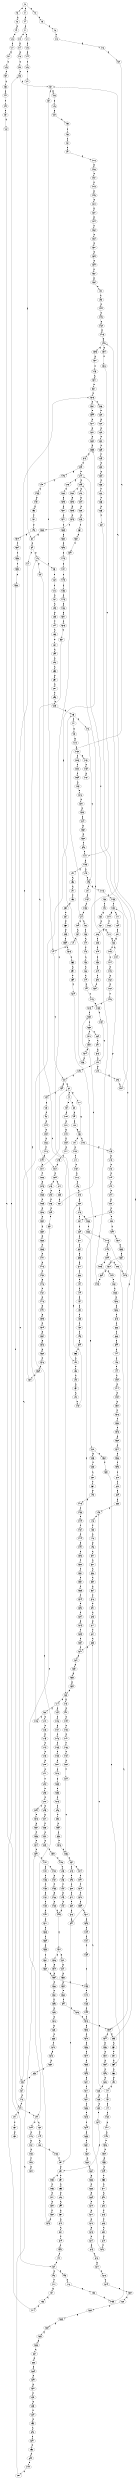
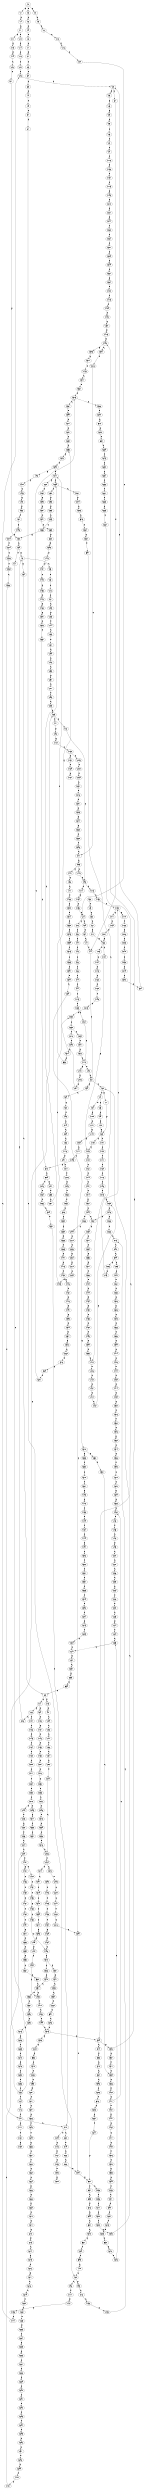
  strict digraph {
    S0
    S1
    S2
    S3
    S4
    S5
    S6
    S7
    S8
    S9
    S10
    S11
    S12
    S13
    S14
    S15
    S16
    S17
    S18
    S19
    S20
    S21
    S22
    S23
    S24
    S25
    S26
    S27
    S28
    S29
    S30
    S31
    S32
    S33
    S34
    S35
    S36
    S37
    S39
    S40
    S41
    S42
    S43
    S44
    S38
    S45
    S46
    S47
    S48
    S49
    S50
    S51
    S52
    S53
    S54
    S55
    S56
    S57
    S58
    S59
    S60
    S61
    S62
    S63
    S64
    S65
    S66
    S67
    S68
    S69
    S70
    S71
    S72
    S73
    S74
    S75
    S76
    S77
    S78
    S79
    S80
    S81
    S82
    S83
    S84
    S85
    S86
    S87
    S88
    S89
    S90
    S91
    S92
    S93
    S94
    S95
    S96
    S97
    S98
    S99
    S100
    S101
    S102
    S103
    S104
    S105
    S106
    S107
    S108
    S109
    S110
    S111
    S112
    S113
    S114
    S115
    S116
    S117
    S118
    S119
    S120
    S121
    S122
    S123
    S124
    S125
    S126
    S127
    S128
    S129
    S130
    S131
    S132
    S133
    S134
    S135
    S136
    S137
    S138
    S139
    S140
    S141
    S142
    S143
    S144
    S145
    S146
    S147
    S148
    S149
    S150
    S151
    S205
    S152
    S153
    S154
    S155
    S156
    S157
    S158
    S159
    S160
    S161
    S162
    S163
    S164
    S165
    S166
    S167
    S168
    S169
    S170
    S171
    S172
    S173
    S174
    S175
    S176
    S177
    S178
    S179
    S180
    S181
    S182
    S183
    S184
    S185
    S186
    S187
    S188
    S189
    S190
    S191
    S192
    S193
    S194
    S195
    S196
    S197
    S198
    S199
    S200
    S201
    S202
    S203
    S204
    S206
    S207
    S208
    S209
    S210
    S211
    S212
    S213
    S214
    S215
    S216
    S217
    S218
    S219
    S220
    S221
    S222
    S223
    S224
    S225
    S226
    S227
    S228
    S229
    S230
    S231
    S232
    S233
    S234
    S235
    S236
    S237
    S238
    S239
    S240
    S241
    S242
    S243
    S244
    S245
    S246
    S247
    S248
    S249
    n251 [label=S850]
    S251
    S252
    S253
    S254
    S255
    S256
    S257
    S258
    S259
    S260
    S261
    S262
    S263
    S264
    S265
    S266
    S267
    S268
    S269
    S270
    S271
    S272
    S273
    S274
    S275
    S276
    S277
    S278
    S279
    S280
    S281
    S282
    S283
    S284
    S285
    S286
    S287
    S288
    S289
    S290
    S291
    S292
    S293
    S294
    S295
    S296
    S297
    S298
    S299
    S300
    S301
    S302
    S303
    S304
    S305
    S306
    S307
    S308
    S309
    S310
    S311
    S312
    S313
    S314
    S315
    S316
    S317
    S318
    S319
    S320
    S321
    S322
    S323
    S324
    S325
    S326
    S327
    S328
    S329
    S330
    S331
    S332
    S333
    S334
    S335
    S336
    S337
    S338
    S339
    S340
    S341
    S342
    S343
    S344
    S345
    S346
    S347
    S348
    S349
    S350
    S351
    S352
    S353
    S354
    S355
    S356
    S357
    S358
    S359
    S360
    S361
    S362
    S363
    S364
    S365
    S366
    S367
    S368
    S369
    S370
    S371
    S372
    S373
    S374
-   S375
    S376
    S377
    S378
    S379
    S380
    S381
    S382
    S383
    S384
    S385
    S386
    S387
    S388
    S389
    S390
    S391
    S392
    S393
    S394
    S395
    S396
    S397
    S398
    S399
    S400
    S401
    S402
    S403
    S404
    S405
    S406
    S407
    S408
    S409
    S410
    S411
    S412
    S413
    S414
    S415
    S416
    S417
    S418
    S419
    S420
    S421
    S422
    S423
    S424
    S425
    S426
    S427
    S428
    S429
    S430
    S431
    S432
    S433
    S434
    S435
    S436
    S437
    S438
    S439
    S440
    S441
    S442
    S443
    S444
    S445
    S446
    S447
    S448
    S449
    S450
    S451
    S452
    S453
    S454
    S455
    S456
    S457
    S458
    S459
    S460
    S461
    S462
    S463
    S464
    S465
    S466
    S467
    S468
    S469
    S470
    S471
    S472
    S473
    S474
    S475
    S476
    S477
    S478
    S479
    S480
    S481
    S482
    S483
    S484
    S485
    S486
    S487
    S488
    S489
    S490
    S491
    S492
    S493
    S494
    S495
    S496
    S497
    S498
    S499
    S500
    S501
    S502
    S503
    S504
    S505
    S506
    S507
    S508
    S509
    S510
    S511
    S512
    S513
    S514
    S515
    S516
    S517
    S518
    S519
    S520
    S521
    S522
    S523
    S524
    S525
    S526
    S527
    S528
    S529
    S530
    S531
    S532
    n534 [label=S733]
    S534
    S535
    S536
    S537
    S538
    S539
    S540
    S541
    S542
    S543
    S544
    S545
    S546
    S547
    S548
    S549
    S550
    S551
    S552
    S553
    S554
    S555
    S556
    S557
    S558
    S559
    S560
    S561
    S562
    S563
    S564
    S565
    S566
    S567
    S568
    S569
    S570
    S571
    S572
    S573
    S574
    S575
    S576
    S577
    S578
    S579
    S580
    S581
    S582
    S583
    S584
    S585
    S586
    S587
    S588
    S589
    S590
    S591
    S592
    S593
    S594
    S595
    S596
    S597
    S598
    S599
    S600
    S601
    S602
    S603
    S604
    S605
    S606
    S607
    S608
    S609
    S610
    S611
    S612
    S613
    S614
    S615
    S616
    S617
    S618
    S619
    S620
    S621
    S622
    S623
    S624
    S625
    S626
    S627
    S628
    S629
    S630
    S631
    S632
    S633
    S634
    S635
    S636
    S637
    S638
    S639
    S640
    S641
    S642
    S643
    S644
    S645
    S646
    S647
    S648
    S649
    S650
    S651
    S652
    S653
    S654
    S655
    S656
    S657
    S658
    S659
    S660
    S661
    S662
    S663
    S664
    S665
    S666
    S667
    S668
    S669
    S670
    S671
    S672
    S673
    S674
    S675
    S676
    S677
    S678
    S679
    S680
    S681
    S682
    S683
    S684
    S685
    S686
    S687
    S688
    S689
    S690
    S691
    S692
    S693
    S694
    S695
    S696
    S697
    S698
    S699
    S700
    S701
    S0 -> S1 [label=C]
    S0 -> S2 [label=G]
    S0 -> S3 [label=T]
    S1 -> S4 [label=C]
    S2 -> S5 [label=C]
    S3 -> S6 [label=C]
    S4 -> S7 [label=G]
    S5 -> S8 [label=G]
    S6 -> S9 [label=G]
    S7 -> S10 [label=T]
    S7 -> S11 [label=C]
    S8 -> S12 [label=C]
    S9 -> S13 [label=T]
    S10 -> S14 [label=A]
    S11 -> S15 [label=A]
    S12 -> S16 [label=A]
    S13 -> S17 [label=G]
    S14 -> S18 [label=G]
    S15 -> S19 [label=A]
    S16 -> S20 [label=G]
    S17 -> S21 [label=A]
    S18 -> S22 [label=C]
    S19 -> S23 [label=C]
    S20 -> S24 [label=C]
    S21 -> S25 [label=C]
    S22 -> S26 [label=C]
    S23 -> S27 [label=C]
    S24 -> S28 [label=G]
    S24 -> S29 [label=C]
    S25 -> S30 [label=C]
    S26 -> S31 [label=G]
    S27 -> S32 [label=A]
    S28 -> S33 [label=G]
    S29 -> S34 [label=G]
    S30 -> S35 [label=G]
    S31 -> S36 [label=A]
    S31 -> S37 [label=G]
    S32 -> S39 [label=G]
    S33 -> S40 [label=G]
    S34 -> S41 [label=G]
    S35 -> S42 [label=G]
    S36 -> S43 [label=A]
    S37 -> S44 [label=T]
    S39 -> S46 [label=A]
    S39 -> S47 [label=T]
    S40 -> S48 [label=T]
    S41 -> S44 [label=T]
    S42 -> S49 [label=T]
    S43 -> S50 [label=A]
    S44 -> S51 [label=G]
    S38 -> S45 [label=T]
    S45 -> S52 [label=G]
    S46 -> S53 [label=C]
    S46 -> S54 [label=A]
    S47 -> S55 [label=C]
    S48 -> S56 [label=G]
    S49 -> S57 [label=C]
    S50 -> S58 [label=C]
    S51 -> S59 [label=A]
    S51 -> S60 [label=G]
    S52 -> S61 [label=G]
    S53 -> S62 [label=T]
    S54 -> S63 [label=C]
    S55 -> S64 [label=T]
    S55 -> S65 [label=G]
    S56 -> S66 [label=C]
    S57 -> S67 [label=G]
    S58 -> S68 [label=C]
    S59 -> S69 [label=C]
    S60 -> S70 [label=T]
    S60 -> S71 [label=A]
    S61 -> S72 [label=A]
    S62 -> S73 [label=C]
    S63 -> S74 [label=C]
    S63 -> S75 [label=A]
    S64 -> S76 [label=C]
    S65 -> S77 [label=T]
    S65 -> S78 [label=C]
    S66 -> S79 [label=C]
    S67 -> S80 [label=C]
    S68 -> S81 [label=C]
    S69 -> S82 [label=G]
    S70 -> S83 [label=G]
    S70 -> S84 [label=T]
    S71 -> S85 [label=A]
    S72 -> S86 [label=A]
    S73 -> S87 [label=C]
    S74 -> S88 [label=A]
    S74 -> S89 [label=G]
    S75 -> S90 [label=G]
    S76 -> S91 [label=T]
    S77 -> S92 [label=A]
    S78 -> S93 [label=G]
    S79 -> S94 [label=G]
    S80 -> S95 [label=A]
    S80 -> S96 [label=G]
    S81 -> S97 [label=C]
    S82 -> S98 [label=T]
    S83 -> S99 [label=G]
    S84 -> S100 [label=A]
    S85 -> S101 [label=C]
    S85 -> S102 [label=G]
    S86 -> S103 [label=T]
    S86 -> S104 [label=G]
    S87 -> S105 [label=C]
    S88 -> S106 [label=G]
    S88 -> S107 [label=C]
    S89 -> S108 [label=G]
    S90 -> S109 [label=C]
    S91 -> S110 [label=C]
    S91 -> S111 [label=G]
    S92 -> S112 [label=A]
    S93 -> S113 [label=G]
    S93 -> S114 [label=C]
    S94 -> S115 [label=C]
    S95 -> S116 [label=C]
    S96 -> S117 [label=T]
    S97 -> S118 [label=G]
    S98 -> S119 [label=G]
    S99 -> S120 [label=A]
    S100 -> S121 [label=G]
    S101 -> S122 [label=C]
    S102 -> S123 [label=A]
    S103 -> S124 [label=G]
    S104 -> S123 [label=A]
    S105 -> S125 [label=A]
    S106 -> S46 [label=A]
    S107 -> S126 [label=C]
    S108 -> S127 [label=A]
    S109 -> S128 [label=C]
    S110 -> S129 [label=T]
    S110 -> S130 [label=G]
    S111 -> S131 [label=T]
    S112 -> S132 [label=G]
    S113 -> S133 [label=C]
    S114 -> S134 [label=A]
    S115 -> S135 [label=C]
    S116 -> S136 [label=G]
    S117 -> S137 [label=A]
    S118 -> S138 [label=A]
    S119 -> S139 [label=G]
    S120 -> S85 [label=A]
    S121 -> S140 [label=A]
    S122 -> S141 [label=T]
    S123 -> S142 [label=A]
    S124 -> S143 [label=G]
    S125 -> S144 [label=T]
    S126 -> S145 [label=A]
    S127 -> S146 [label=C]
    S128 -> S147 [label=G]
    S129 -> S148 [label=G]
    S130 -> S149 [label=T]
    S131 -> S150 [label=A]
    S132 -> S151 [label=A]
    S132 -> S205 [label=G]
    S133 -> S152 [label=T]
    S134 -> S153 [label=G]
    S135 -> S154 [label=G]
    S136 -> S155 [label=C]
    S137 -> S156 [label=G]
    S138 -> S157 [label=C]
    S139 -> S158 [label=G]
    S140 -> S159 [label=A]
    S141 -> S160 [label=C]
    S142 -> S161 [label=C]
    S143 -> S162 [label=G]
    S144 -> S163 [label=C]
    S145 -> S164 [label=C]
    S146 -> S165 [label=G]
    S147 -> S166 [label=T]
    S148 -> S167 [label=A]
    S149 -> S168 [label=G]
    S151 -> S169 [label=C]
    S205 -> S222 [label=C]
    S152 -> S170 [label=A]
    S152 -> S171 [label=G]
    S153 -> S24 [label=C]
    S154 -> S172 [label=G]
    S155 -> S173 [label=G]
    S156 -> S174 [label=C]
    S157 -> S175 [label=T]
    S158 -> S176 [label=T]
    S159 -> S177 [label=G]
    S160 -> S178 [label=G]
    S161 -> S179 [label=G]
    S162 -> S180 [label=G]
    S163 -> S181 [label=T]
    S164 -> S182 [label=C]
    S165 -> S183 [label=C]
    S166 -> S184 [label=C]
    S167 -> S185 [label=G]
    S168 -> S186 [label=G]
    S169 -> S187 [label=G]
    S170 -> S188 [label=T]
    S171 -> S189 [label=G]
    S172 -> S190 [label=T]
    S172 -> S191 [label=A]
    S173 -> S192 [label=C]
    S174 -> S26 [label=C]
    S175 -> S193 [label=A]
    S176 -> S194 [label=A]
    S177 -> S195 [label=G]
    S178 -> S196 [label=G]
    S179 -> S197 [label=G]
    S180 -> S198 [label=T]
    S181 -> S199 [label=G]
    S182 -> S200 [label=C]
    S183 -> S201 [label=C]
    S184 -> S202 [label=C]
    S185 -> S203 [label=T]
    S186 -> S204 [label=T]
    S188 -> S206 [label=A]
    S189 -> S207 [label=A]
    S190 -> S51 [label=G]
    S191 -> S208 [label=A]
    S192 -> S209 [label=G]
    S193 -> S210 [label=G]
    S194 -> S211 [label=C]
    S195 -> S212 [label=G]
    S196 -> S213 [label=C]
    S197 -> S214 [label=C]
    S198 -> S215 [label=C]
    S199 -> S216 [label=C]
    S200 -> S217 [label=C]
    S201 -> S218 [label=C]
    S202 -> S219 [label=T]
    S203 -> S220 [label=A]
    S204 -> S221 [label=A]
    S206 -> S223 [label=G]
    S207 -> S86 [label=A]
    S208 -> S224 [label=C]
    S209 -> S225 [label=C]
    S209 -> S226 [label=G]
    S210 -> S227 [label=A]
    S211 -> S228 [label=T]
    S212 -> S229 [label=G]
    S213 -> S230 [label=A]
    S214 -> S231 [label=A]
    S215 -> S232 [label=C]
    S216 -> S233 [label=C]
    S217 -> S234 [label=T]
    S218 -> S235 [label=A]
    S219 -> S236 [label=C]
    S221 -> S237 [label=T]
    S221 -> S238 [label=C]
    S222 -> S239 [label=T]
    S223 -> S240 [label=T]
    S224 -> S241 [label=T]
    S225 -> S242 [label=G]
    S226 -> S243 [label=C]
    S227 -> S244 [label=A]
    S228 -> S245 [label=A]
    S229 -> S246 [label=T]
    S229 -> S247 [label=G]
    S230 -> S248 [label=C]
    S231 -> S249 [label=C]
    S232 -> n251 [label=G]
    S233 -> S251 [label=A]
    S234 -> S252 [label=T]
    S235 -> S253 [label=T]
    S236 -> S254 [label=T]
    S237 -> S255 [label=G]
    S238 -> S256 [label=C]
    S239 -> S257 [label=C]
    S240 -> S258 [label=A]
    S241 -> S259 [label=G]
    S241 -> S260 [label=A]
    S242 -> S261 [label=T]
    S243 -> S152 [label=T]
    S244 -> S262 [label=T]
    S245 -> S263 [label=T]
    S246 -> S264 [label=C]
    S247 -> S265 [label=T]
    S248 -> S266 [label=G]
    S248 -> S267 [label=C]
    S249 -> S267 [label=C]
    S249 -> S268 [label=T]
    n251 -> S269 [label=C]
    n251 -> S270 [label=T]
    S251 -> S271 [label=G]
    S252 -> S272 [label=C]
    S253 -> S273 [label=C]
    S254 -> S274 [label=T]
    S254 -> S275 [label=G]
    S255 -> S276 [label=A]
    S256 -> S277 [label=G]
    S257 -> S278 [label=T]
    S258 -> S279 [label=G]
    S259 -> S280 [label=C]
    S259 -> S281 [label=G]
    S260 -> S282 [label=C]
    S261 -> S283 [label=C]
    S262 -> S284 [label=C]
    S263 -> S285 [label=T]
    S264 -> S286 [label=T]
    S265 -> S287 [label=C]
    S266 -> S288 [label=C]
    S267 -> S289 [label=G]
    S268 -> S290 [label=G]
    S269 -> S291 [label=C]
    S270 -> S292 [label=C]
    S271 -> S293 [label=T]
    S272 -> S294 [label=C]
    S272 -> S295 [label=G]
    S273 -> S296 [label=G]
    S274 -> S297 [label=C]
    S275 -> S298 [label=T]
    S276 -> S299 [label=G]
    S277 -> S300 [label=G]
    S278 -> S301 [label=C]
    S279 -> S302 [label=C]
    S280 -> S303 [label=A]
    S281 -> S304 [label=A]
    S282 -> S305 [label=A]
    S283 -> S306 [label=G]
    S284 -> S307 [label=G]
    S285 -> S308 [label=G]
    S286 -> S309 [label=C]
    S287 -> S232 [label=C]
    S288 -> S173 [label=G]
    S289 -> S310 [label=A]
    S289 -> S311 [label=G]
    S290 -> S312 [label=G]
    S291 -> S313 [label=G]
    S292 -> S314 [label=G]
    S293 -> S315 [label=C]
    S294 -> S316 [label=T]
    S295 -> S317 [label=A]
    S296 -> S318 [label=T]
    S297 -> S319 [label=T]
    S298 -> S320 [label=C]
    S299 -> S321 [label=C]
    S300 -> S322 [label=T]
    S301 -> S323 [label=G]
    S302 -> S324 [label=C]
    S303 -> S325 [label=A]
    S304 -> S326 [label=C]
    S305 -> S327 [label=A]
    S306 -> S328 [label=A]
    S307 -> S329 [label=G]
    S308 -> S330 [label=G]
    S309 -> S331 [label=T]
    S310 -> S332 [label=G]
    S310 -> S333 [label=A]
    S311 -> S334 [label=G]
    S312 -> S335 [label=G]
    S313 -> S172 [label=G]
    S314 -> S336 [label=G]
    S315 -> S65 [label=G]
    S316 -> S337 [label=G]
    S317 -> S338 [label=T]
    S318 -> S339 [label=C]
    S319 -> S340 [label=C]
    S320 -> S341 [label=G]
    S321 -> S342 [label=G]
    S322 -> S343 [label=G]
    S323 -> S344 [label=A]
    S324 -> S31 [label=G]
    S325 -> S345 [label=C]
    S326 -> S346 [label=C]
    S327 -> S347 [label=C]
    S328 -> S348 [label=C]
    S329 -> S349 [label=G]
    S330 -> S350 [label=A]
    S331 -> S110 [label=C]
    S332 -> S351 [label=T]
    S333 -> S352 [label=T]
    S334 -> S353 [label=A]
    S335 -> S354 [label=A]
    S336 -> S355 [label=A]
    S337 -> S356 [label=T]
    S338 -> S357 [label=C]
    S339 -> S358 [label=C]
    S340 -> S359 [label=G]
    S341 -> S360 [label=T]
    S342 -> S361 [label=G]
    S343 -> S60 [label=G]
    S344 -> S362 [label=A]
    S345 -> S363 [label=C]
    S346 -> S364 [label=C]
    S347 -> S365 [label=G]
    S348 -> S366 [label=G]
    S349 -> S367 [label=T]
    S350 -> S368 [label=A]
    S351 -> S369 [label=C]
    S352 -> S370 [label=G]
    S353 -> S371 [label=A]
    S354 -> S372 [label=A]
    S355 -> S373 [label=A]
    S356 -> S374 [label=C]
-   S357 -> S375 [label=G]
    S358 -> S376 [label=T]
    S359 -> S377 [label=G]
    S360 -> S378 [label=G]
    S361 -> S379 [label=T]
    S362 -> S380 [label=G]
    S363 -> S32 [label=A]
    S364 -> S381 [label=G]
    S365 -> S382 [label=A]
    S366 -> S383 [label=C]
    S367 -> S384 [label=A]
    S368 -> S385 [label=C]
    S369 -> S386 [label=C]
    S370 -> S387 [label=T]
    S371 -> S388 [label=T]
    S372 -> S389 [label=C]
    S373 -> S390 [label=C]
    S374 -> S391 [label=C]
-   S375 -> S392 [label=T]
    S376 -> S236 [label=C]
    S377 -> S393 [label=A]
    S378 -> S394 [label=G]
    S379 -> S395 [label=C]
    S380 -> S396 [label=T]
    S381 -> S397 [label=T]
    S382 -> S398 [label=A]
    S383 -> S399 [label=G]
    S384 -> S400 [label=T]
    S385 -> S401 [label=G]
    S386 -> S402 [label=A]
    S387 -> S403 [label=A]
    S388 -> S404 [label=T]
    S389 -> S405 [label=T]
    S390 -> S241 [label=T]
    S390 -> S406 [label=A]
    S391 -> S407 [label=T]
    S392 -> S408 [label=T]
    S393 -> S409 [label=G]
    S394 -> S204 [label=T]
    S395 -> S410 [label=G]
    S396 -> S411 [label=C]
    S397 -> S412 [label=C]
    S398 -> S413 [label=A]
    S399 -> S414 [label=C]
    S400 -> S415 [label=C]
    S401 -> S416 [label=G]
    S402 -> S417 [label=G]
    S403 -> S418 [label=G]
    S404 -> S419 [label=G]
    S405 -> S259 [label=G]
    S406 -> S420 [label=G]
    S407 -> S421 [label=A]
    S407 -> S422 [label=T]
    S408 -> S423 [label=T]
    S409 -> S424 [label=A]
    S410 -> S80 [label=C]
    S411 -> S425 [label=G]
    S412 -> S426 [label=T]
    S413 -> S427 [label=A]
    S414 -> S428 [label=C]
    S415 -> S429 [label=C]
    S416 -> S430 [label=T]
    S417 -> S431 [label=T]
    S417 -> S432 [label=C]
    S418 -> S433 [label=T]
    S419 -> S434 [label=A]
    S420 -> S435 [label=G]
    S421 -> S436 [label=C]
    S422 -> S437 [label=G]
    S423 -> S438 [label=G]
    S424 -> S439 [label=G]
    S425 -> S440 [label=C]
    S425 -> S441 [label=A]
    S426 -> S442 [label=C]
    S427 -> S443 [label=C]
    S428 -> S444 [label=T]
    S429 -> S445 [label=C]
    S430 -> S446 [label=A]
    S431 -> S447 [label=A]
    S432 -> S448 [label=T]
    S433 -> S449 [label=T]
    S434 -> S450 [label=A]
    S435 -> S451 [label=A]
    S436 -> S452 [label=T]
    S437 -> S453 [label=T]
    S438 -> S454 [label=T]
    S439 -> S455 [label=G]
    S440 -> S93 [label=G]
    S441 -> S456 [label=G]
    S442 -> S457 [label=G]
    S443 -> S458 [label=A]
    S444 -> S459 [label=C]
    S445 -> S460 [label=G]
    S446 -> S461 [label=C]
    S447 -> S462 [label=G]
    S448 -> S463 [label=T]
    S449 -> S464 [label=T]
    S450 -> S465 [label=C]
    S451 -> S466 [label=A]
    S452 -> S467 [label=A]
    S453 -> S468 [label=A]
    S454 -> S469 [label=A]
    S455 -> S470 [label=T]
    S456 -> S471 [label=G]
    S457 -> S472 [label=G]
    S458 -> S473 [label=G]
    S459 -> S474 [label=G]
    S460 -> S475 [label=A]
    S461 -> S476 [label=G]
    S462 -> S477 [label=G]
    S463 -> S478 [label=C]
    S464 -> S479 [label=C]
    S465 -> S480 [label=C]
    S466 -> S481 [label=T]
    S467 -> S482 [label=C]
    S468 -> S483 [label=G]
    S469 -> S484 [label=G]
    S470 -> S485 [label=C]
    S471 -> S486 [label=T]
    S472 -> S487 [label=C]
    S473 -> S488 [label=A]
    S474 -> S489 [label=G]
    S475 -> S490 [label=A]
    S476 -> S491 [label=A]
    S477 -> S492 [label=G]
    S478 -> S493 [label=A]
    S479 -> S494 [label=A]
    S480 -> S495 [label=C]
    S481 -> S496 [label=A]
    S482 -> S497 [label=C]
    S483 -> S498 [label=G]
    S484 -> S498 [label=G]
    S485 -> S499 [label=C]
    S486 -> S500 [label=A]
    S487 -> S230 [label=A]
    S488 -> S501 [label=A]
    S489 -> S502 [label=G]
    S490 -> S503 [label=A]
    S490 -> S504 [label=G]
    S491 -> S505 [label=A]
    S492 -> S506 [label=T]
    S493 -> S507 [label=C]
    S494 -> S508 [label=C]
    S495 -> S509 [label=G]
    S496 -> S510 [label=G]
    S497 -> S511 [label=A]
    S498 -> S512 [label=A]
    S499 -> S513 [label=C]
    S500 -> S514 [label=T]
    S501 -> S515 [label=G]
    S502 -> S516 [label=C]
    S503 -> S517 [label=G]
    S504 -> S518 [label=T]
    S505 -> S519 [label=G]
    S506 -> S520 [label=C]
    S507 -> S521 [label=G]
    S508 -> S522 [label=T]
    S509 -> S523 [label=T]
    S510 -> S524 [label=T]
    S511 -> S525 [label=G]
    S512 -> S526 [label=G]
    S512 -> S527 [label=A]
    S513 -> S528 [label=A]
    S513 -> S529 [label=G]
    S514 -> S530 [label=A]
    S515 -> S531 [label=G]
    S516 -> S532 [label=T]
    S517 -> n534 [label=T]
    S518 -> S411 [label=C]
    S519 -> S534 [label=A]
    S520 -> S535 [label=A]
    S521 -> S536 [label=C]
    S522 -> S537 [label=C]
    S523 -> S412 [label=C]
    S524 -> S538 [label=C]
    S525 -> S539 [label=G]
    S526 -> S540 [label=A]
    S527 -> S541 [label=A]
    S528 -> S542 [label=G]
    S529 -> S543 [label=A]
    S529 -> S544 [label=G]
    S530 -> S545 [label=A]
    S531 -> S212 [label=G]
    S532 -> S546 [label=C]
    n534 -> S547 [label=G]
    S534 -> S548 [label=A]
    S535 -> S549 [label=C]
    S536 -> S550 [label=C]
    S537 -> S551 [label=C]
    S538 -> S552 [label=T]
    S539 -> S553 [label=A]
    S540 -> S554 [label=G]
    S541 -> S555 [label=G]
    S542 -> S556 [label=A]
    S543 -> S490 [label=A]
    S543 -> S557 [label=G]
    S544 -> S558 [label=A]
    S545 -> S559 [label=G]
    S546 -> S560 [label=A]
    S547 -> S561 [label=T]
    S548 -> S562 [label=G]
    S549 -> S563 [label=T]
    S550 -> S564 [label=C]
    S551 -> S565 [label=T]
    S552 -> S566 [label=C]
    S553 -> S567 [label=G]
    S554 -> S455 [label=G]
    S554 -> S568 [label=T]
    S555 -> S569 [label=G]
    S556 -> S570 [label=G]
    S557 -> S571 [label=T]
    S558 -> S572 [label=G]
    S559 -> S573 [label=T]
    S560 -> S574 [label=C]
    S561 -> S575 [label=C]
    S562 -> S576 [label=T]
    S563 -> S577 [label=C]
    S564 -> S578 [label=T]
    S565 -> S579 [label=T]
    S566 -> S91 [label=T]
    S567 -> S580 [label=A]
    S568 -> S581 [label=C]
    S569 -> S582 [label=T]
    S570 -> S583 [label=C]
    S571 -> S369 [label=C]
    S572 -> S584 [label=G]
    S573 -> S585 [label=C]
    S574 -> S586 [label=G]
    S575 -> S587 [label=G]
    S575 -> S588 [label=C]
    S576 -> S589 [label=G]
    S577 -> S590 [label=G]
    S578 -> S591 [label=T]
    S579 -> S592 [label=T]
    S580 -> S554 [label=G]
    S581 -> S593 [label=A]
    S582 -> S594 [label=C]
    S583 -> S595 [label=C]
    S584 -> S596 [label=C]
    S585 -> S597 [label=G]
    S586 -> S598 [label=T]
    S587 -> S599 [label=T]
    S588 -> S600 [label=T]
    S589 -> S601 [label=T]
    S590 -> S602 [label=C]
    S591 -> S603 [label=C]
    S592 -> S604 [label=C]
    S593 -> S605 [label=G]
    S594 -> S606 [label=C]
    S595 -> S607 [label=A]
    S596 -> S608 [label=G]
    S597 -> S609 [label=T]
    S598 -> S610 [label=C]
    S599 -> S611 [label=C]
    S600 -> S612 [label=G]
    S601 -> S575 [label=C]
    S602 -> S613 [label=T]
    S603 -> S614 [label=A]
    S604 -> S615 [label=A]
    S605 -> S616 [label=G]
    S606 -> S513 [label=C]
    S607 -> S617 [label=C]
    S608 -> S618 [label=T]
    S609 -> S619 [label=G]
    S610 -> S620 [label=C]
    S611 -> S621 [label=G]
    S612 -> S622 [label=G]
    S613 -> S623 [label=T]
    S614 -> S624 [label=T]
    S615 -> S625 [label=T]
    S616 -> S626 [label=A]
    S617 -> S627 [label=G]
    S618 -> S628 [label=G]
    S619 -> S394 [label=G]
    S620 -> S629 [label=A]
    S621 -> S630 [label=G]
    S622 -> S631 [label=C]
    S623 -> S632 [label=C]
    S624 -> S633 [label=C]
    S625 -> S634 [label=C]
    S626 -> S635 [label=C]
    S627 -> S636 [label=G]
    S628 -> S637 [label=G]
    S629 -> S638 [label=G]
    S630 -> S355 [label=A]
    S631 -> S639 [label=C]
    S632 -> S640 [label=A]
    S633 -> S641 [label=C]
    S634 -> S641 [label=C]
    S635 -> S642 [label=C]
    S636 -> S643 [label=T]
    S637 -> S644 [label=T]
    S638 -> S432 [label=C]
    S639 -> S645 [label=T]
    S640 -> S646 [label=T]
    S641 -> S647 [label=A]
    S642 -> S648 [label=A]
    S643 -> S649 [label=T]
    S644 -> S221 [label=A]
    S645 -> S650 [label=G]
    S646 -> S633 [label=C]
    S647 -> S651 [label=G]
    S648 -> S652 [label=G]
    S649 -> S653 [label=A]
    S650 -> S654 [label=G]
    S651 -> S655 [label=A]
    S652 -> S656 [label=T]
    S653 -> S657 [label=C]
    S654 -> S658 [label=G]
    S655 -> S659 [label=A]
    S656 -> S55 [label=C]
    S657 -> S660 [label=T]
    S658 -> S661 [label=T]
    S659 -> S63 [label=C]
    S660 -> S662 [label=G]
    S661 -> S663 [label=C]
    S662 -> S664 [label=C]
    S663 -> S665 [label=C]
    S664 -> S666 [label=A]
    S665 -> S667 [label=C]
    S666 -> S668 [label=G]
    S667 -> S529 [label=G]
    S668 -> S669 [label=A]
    S669 -> S670 [label=C]
    S670 -> S671 [label=G]
    S671 -> S672 [label=G]
    S672 -> S673 [label=A]
    S673 -> S674 [label=C]
    S674 -> S675 [label=A]
    S675 -> S676 [label=C]
    S676 -> S677 [label=A]
    S677 -> S678 [label=C]
    S678 -> S679 [label=C]
    S679 -> S680 [label=T]
    S680 -> S681 [label=C]
    S681 -> S682 [label=T]
    S682 -> S683 [label=A]
    S683 -> S684 [label=G]
    S684 -> S685 [label=A]
    S685 -> S686 [label=A]
    S686 -> S687 [label=C]
    S687 -> S688 [label=G]
    S688 -> S689 [label=A]
    S689 -> S690 [label=G]
    S690 -> S691 [label=G]
    S691 -> S692 [label=T]
    S692 -> S693 [label=G]
    S693 -> S694 [label=T]
    S694 -> S695 [label=C]
    S695 -> S696 [label=C]
    S696 -> S697 [label=C]
    S697 -> S698 [label=T]
    S698 -> S699 [label=G]
    S699 -> S700 [label=T]
    S700 -> S701 [label=C]
    S701 -> S391 [label=C]
  }
